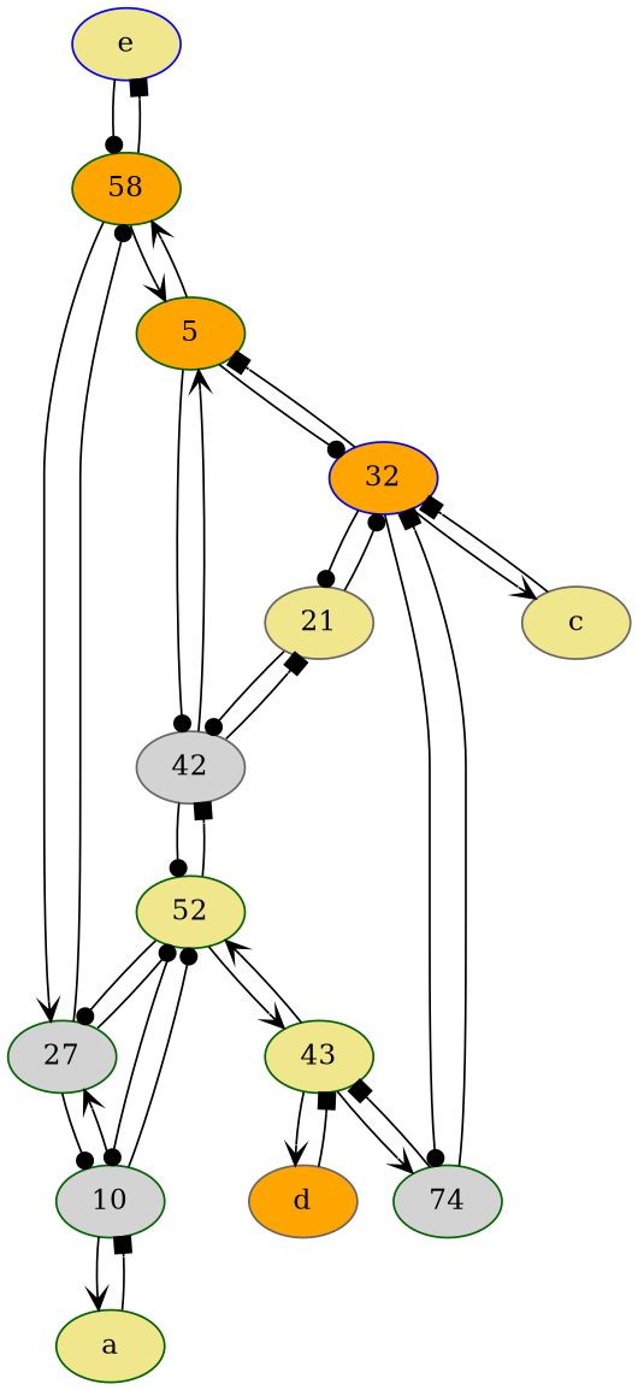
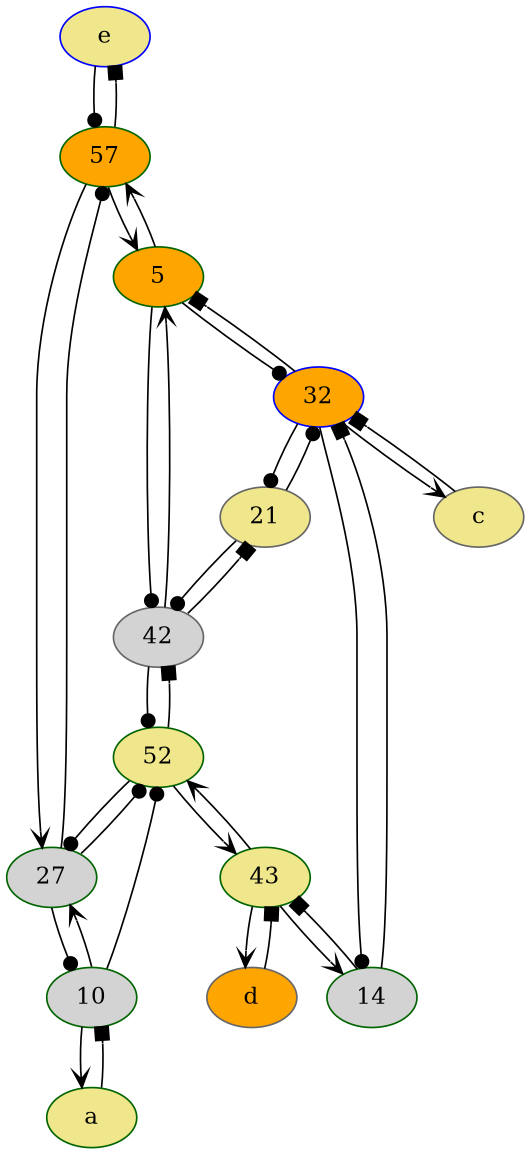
  digraph {
    node [color=darkgreen fillcolor=khaki style=filled]
    edge [arrowhead=dot]
    e [color=blue]
-   57 [fillcolor=orange label=58]
+   57 [fillcolor=orange]
    27 [fillcolor=lightgrey]
    5 [fillcolor=orange]
    10 [fillcolor=lightgrey]
    52
    42 [color=gray40 fillcolor=lightgrey]
    32 [color=blue fillcolor=orange]
    a
    43
    21 [color=gray40]
-   14 [fillcolor=lightgrey label=74]
+   14 [fillcolor=lightgrey]
    c [color=gray40]
    d [color=gray40 fillcolor=orange]
    e -> 57
    57 -> e [arrowhead=box]
    57 -> 27 [arrowhead=vee]
    57 -> 5 [arrowhead=vee]
    27 -> 57
    27 -> 10
    27 -> 52
    5 -> 57 [arrowhead=vee]
    5 -> 42
    5 -> 32
    10 -> 27 [arrowhead=vee]
    10 -> 52
    10 -> a [arrowhead=vee]
    52 -> 27
-   52 -> 10
    52 -> 42 [arrowhead=box]
    52 -> 43 [arrowhead=vee]
    42 -> 5 [arrowhead=vee]
    42 -> 52
    42 -> 21 [arrowhead=box]
    32 -> 5 [arrowhead=box]
    32 -> 21
    32 -> 14
    32 -> c [arrowhead=vee]
    a -> 10 [arrowhead=box]
    43 -> 52 [arrowhead=vee]
    43 -> 14 [arrowhead=vee]
    43 -> d [arrowhead=vee]
    21 -> 42
    21 -> 32
    14 -> 32 [arrowhead=box]
    14 -> 43 [arrowhead=box]
    c -> 32 [arrowhead=box]
    d -> 43 [arrowhead=box]
  }
